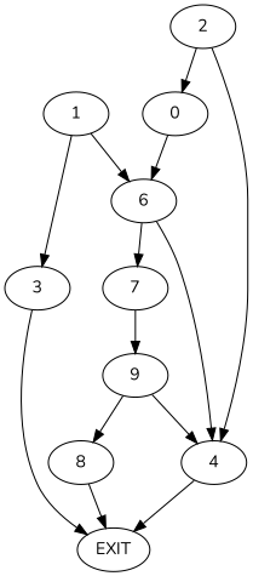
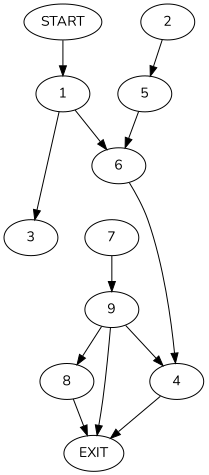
  digraph {
    fontname=Nunito
    node [fontname=Nunito]
    edge [fontname=Nunito]
+   n1 [label=START]
    1
    3
    6
    n5 [label=EXIT]
    2
    4
-   5 [label=0]
+   5
    7
    9
    8
+   n1 -> 1
    1 -> 3
    1 -> 6
-   3 -> n5
+   9 -> n5
    6 -> 4
-   6 -> 7
-   2 -> 4
    2 -> 5
    4 -> n5
    5 -> 6
    7 -> 9
    9 -> 4
    9 -> 8
    8 -> n5
  }
